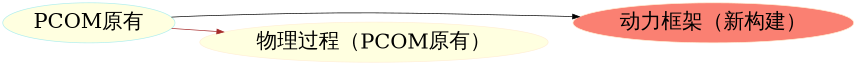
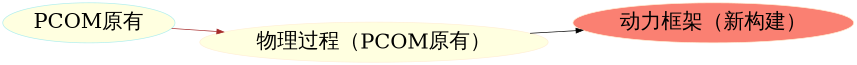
  digraph {
    rankdir=LR
    node [color=papayawhip fillcolor=lightyellow fontsize=30 style=filled]
    edge [style=solid]
    n1 [color=paleturquoise label="PCOM原有"]
    "动力框架（新构建）" [fillcolor=salmon]
    "物理过程（PCOM原有）"
-   n1 -> "动力框架（新构建）" [color=black]
+   "物理过程（PCOM原有）" -> "动力框架（新构建）" [color=black]
    n1 -> "物理过程（PCOM原有）" [color=brown]
  }
